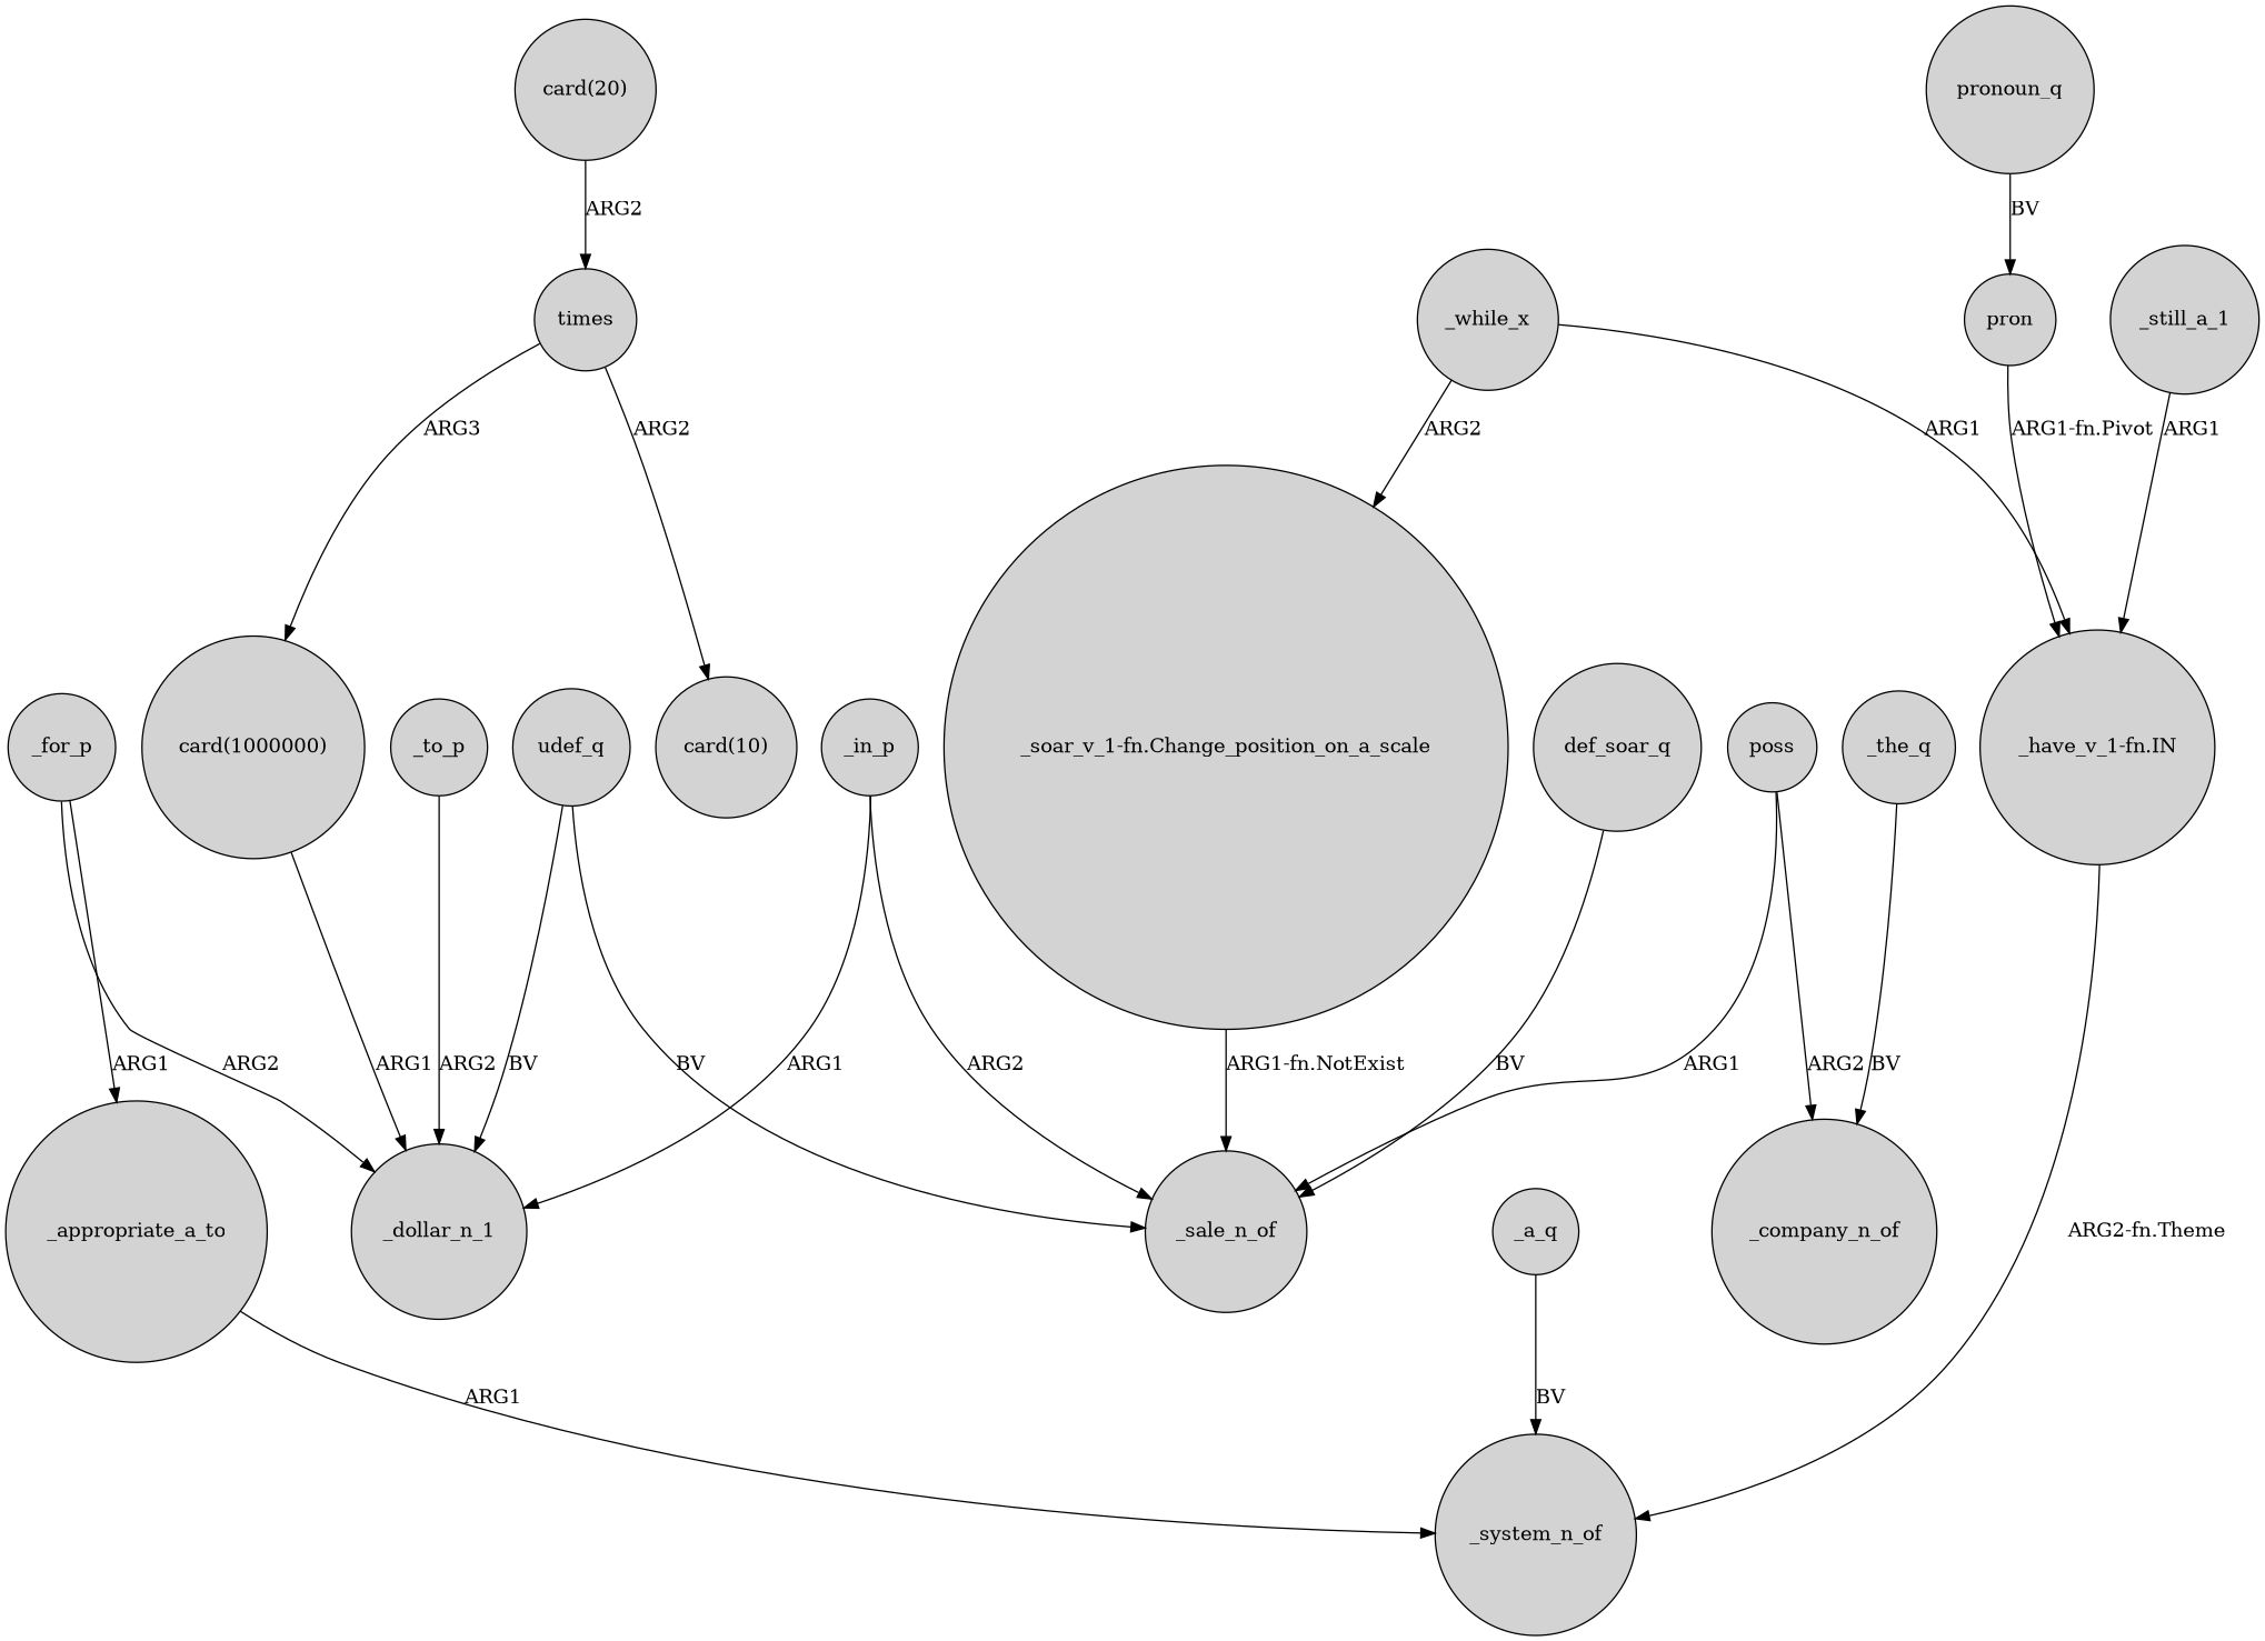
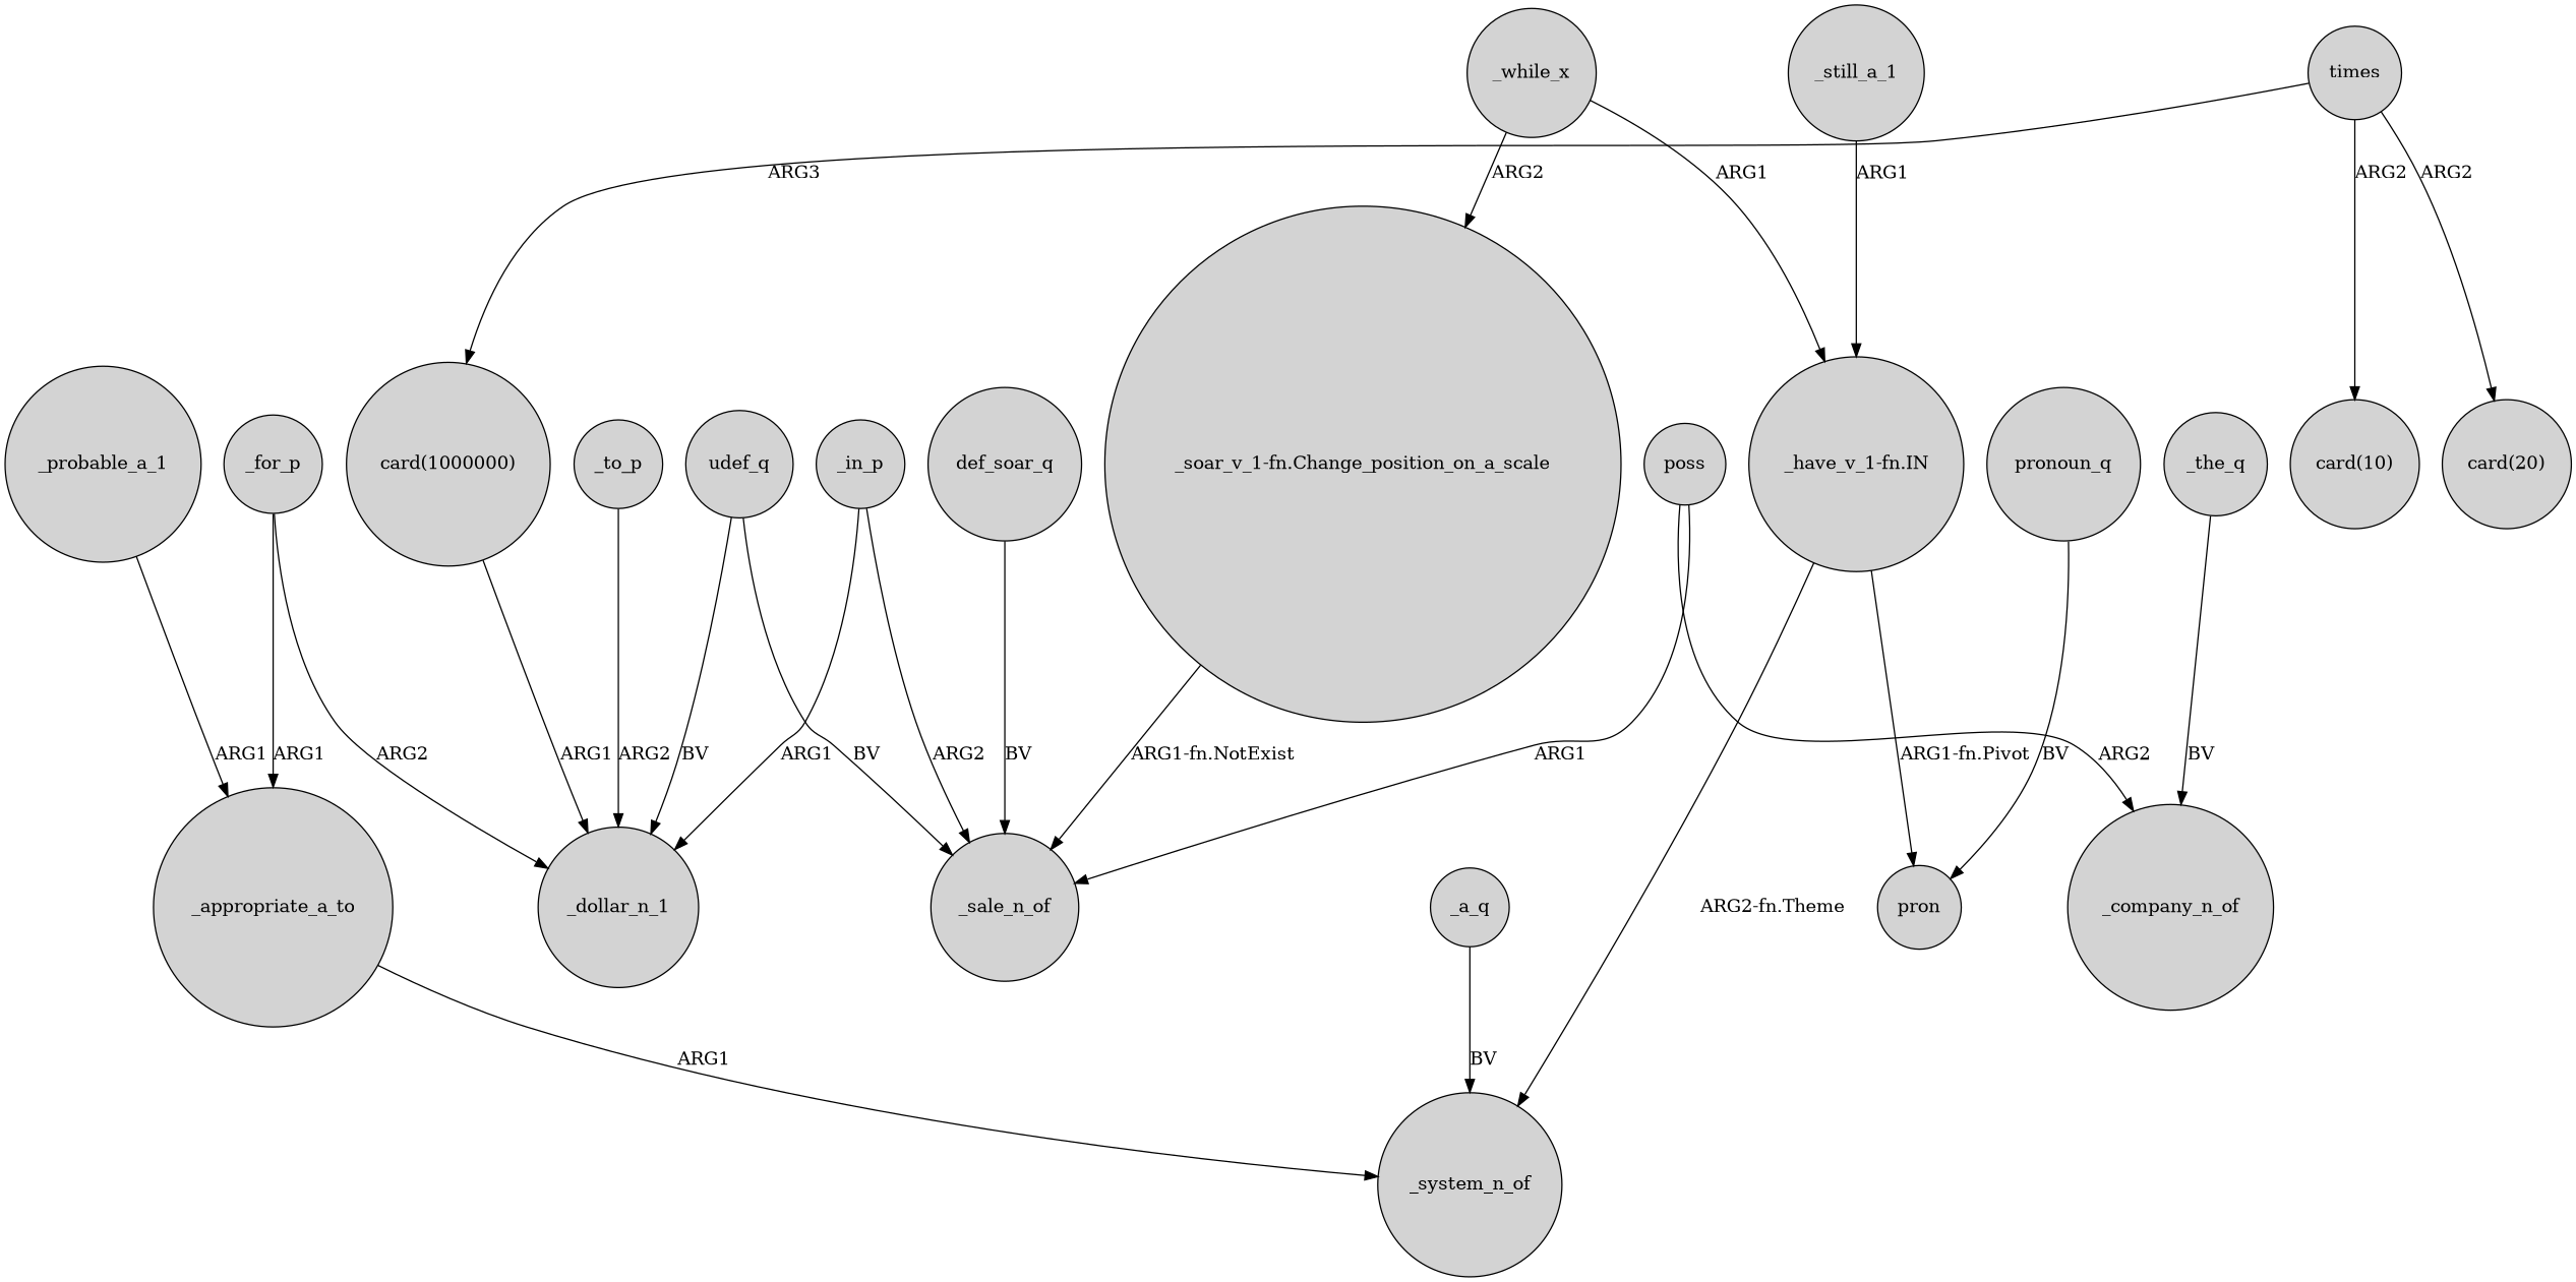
  digraph {
    node [shape=circle style=filled]
    "card(1000000)"
    _dollar_n_1
    _to_p
    _for_p
    _appropriate_a_to
    _system_n_of
    _while_x
    "_soar_v_1-fn.Change_position_on_a_scale"
    "_have_v_1-fn.IN"
    _sale_n_of
    pron
    n12 [label=def_soar_q]
    _in_p
    _still_a_1
    _the_q
    _company_n_of
    pronoun_q
    times
    "card(10)"
    "card(20)"
    poss
+   _probable_a_1
    udef_q
    _a_q
    "card(1000000)" -> _dollar_n_1 [label=ARG1]
    _to_p -> _dollar_n_1 [label=ARG2]
    _for_p -> _dollar_n_1 [label=ARG2]
    _for_p -> _appropriate_a_to [label=ARG1]
    _appropriate_a_to -> _system_n_of [label=ARG1]
    _while_x -> "_soar_v_1-fn.Change_position_on_a_scale" [label=ARG2]
    _while_x -> "_have_v_1-fn.IN" [label=ARG1]
    "_soar_v_1-fn.Change_position_on_a_scale" -> _sale_n_of [label="ARG1-fn.NotExist"]
    "_have_v_1-fn.IN" -> _system_n_of [label="ARG2-fn.Theme"]
-   pron -> "_have_v_1-fn.IN" [label="ARG1-fn.Pivot"]
+   "_have_v_1-fn.IN" -> pron [label="ARG1-fn.Pivot"]
    n12 -> _sale_n_of [label=BV]
    _in_p -> _dollar_n_1 [label=ARG1]
    _in_p -> _sale_n_of [label=ARG2]
    _still_a_1 -> "_have_v_1-fn.IN" [label=ARG1]
    _the_q -> _company_n_of [label=BV]
    pronoun_q -> pron [label=BV]
    times -> "card(1000000)" [label=ARG3]
    times -> "card(10)" [label=ARG2]
-   "card(20)" -> times [label=ARG2]
+   times -> "card(20)" [label=ARG2]
    poss -> _sale_n_of [label=ARG1]
    poss -> _company_n_of [label=ARG2]
+   _probable_a_1 -> _appropriate_a_to [label=ARG1]
    udef_q -> _dollar_n_1 [label=BV]
    udef_q -> _sale_n_of [label=BV]
    _a_q -> _system_n_of [label=BV]
  }
